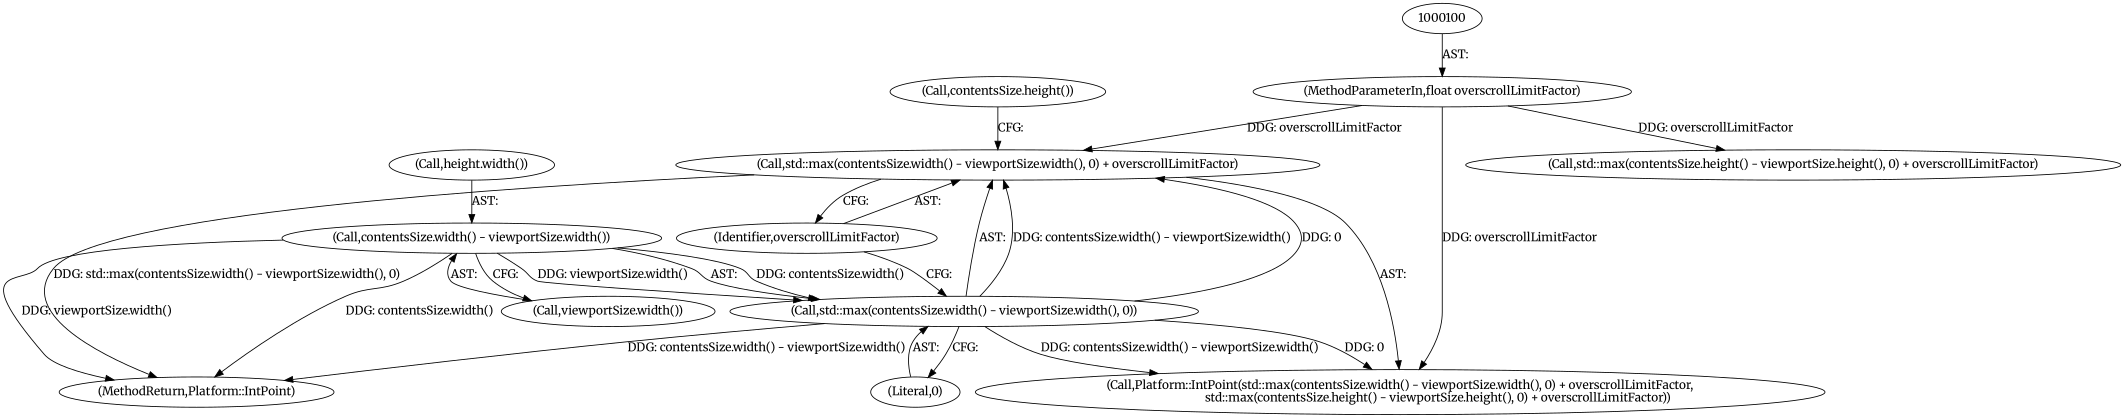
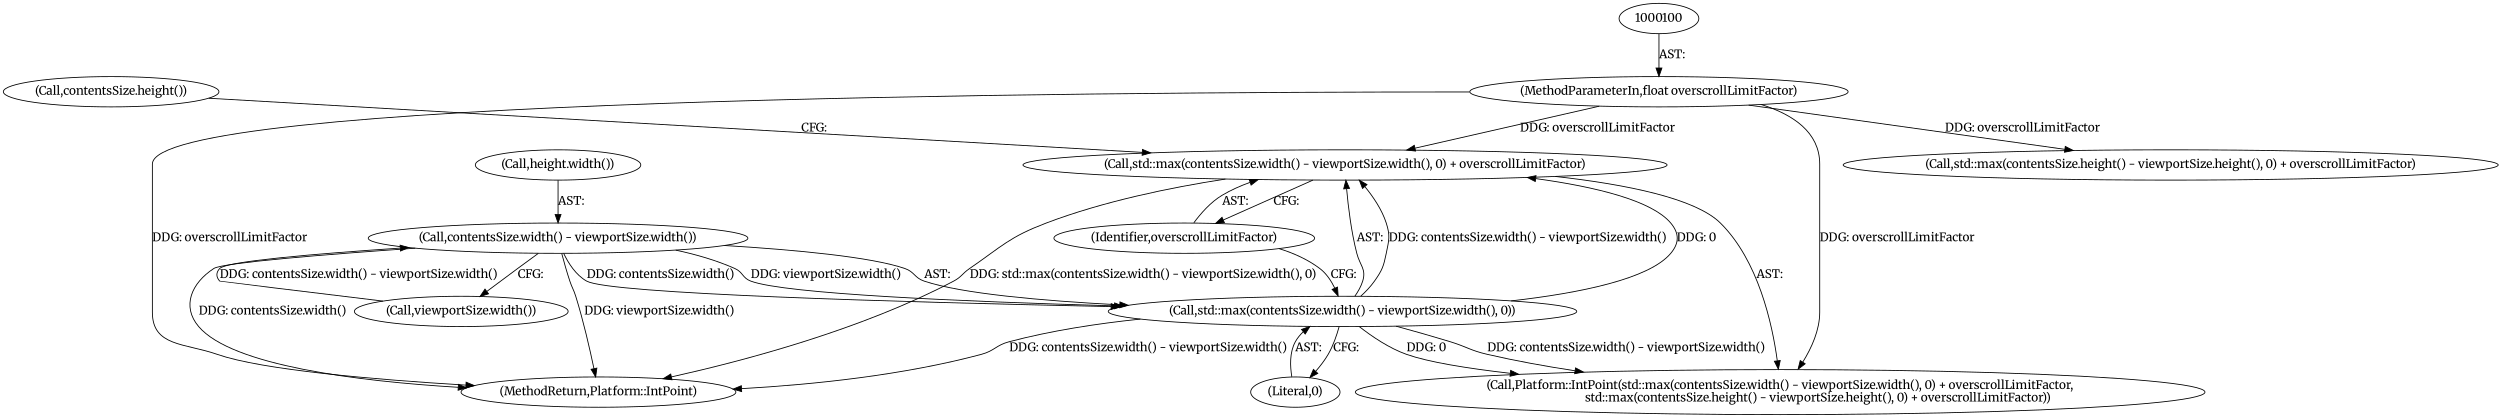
  digraph {
    fontname=Merriweather
    node [fontname=Merriweather]
    edge [fontname=Merriweather]
    n1 [label="(Call,std::max(contentsSize.width() - viewportSize.width(), 0) + overscrollLimitFactor)"]
    n2 [label="(Call,Platform::IntPoint(std::max(contentsSize.width() - viewportSize.width(), 0) + overscrollLimitFactor,\n                              std::max(contentsSize.height() - viewportSize.height(), 0) + overscrollLimitFactor))"]
    n3 [label="(Identifier,overscrollLimitFactor)"]
    n4 [label="(MethodReturn,Platform::IntPoint)"]
    n5 [label="(Call,std::max(contentsSize.width() - viewportSize.width(), 0))"]
    n6 [label="(Literal,0)"]
    n7 [label="(Call,contentsSize.width() - viewportSize.width())"]
    n8 [label="(Call,viewportSize.width())"]
    n9 [label="(MethodParameterIn,float overscrollLimitFactor)"]
    n10 [label="(Call,std::max(contentsSize.height() - viewportSize.height(), 0) + overscrollLimitFactor)"]
    1000100
    n12 [label="(Call,contentsSize.height())"]
    n13 [label="(Call,height.width())"]
    n1 -> n2 [label="AST: "]
    n1 -> n3 [label="CFG: "]
    n1 -> n4 [label="DDG: std::max(contentsSize.width() - viewportSize.width(), 0)"]
    n3 -> n1 [label="AST: "]
    n3 -> n5 [label="CFG: "]
    n5 -> n1 [label="AST: "]
    n5 -> n1 [label="DDG: contentsSize.width() - viewportSize.width()"]
    n5 -> n1 [label="DDG: 0"]
    n5 -> n2 [label="DDG: contentsSize.width() - viewportSize.width()"]
    n5 -> n2 [label="DDG: 0"]
    n5 -> n4 [label="DDG: contentsSize.width() - viewportSize.width()"]
    n5 -> n6 [label="CFG: "]
    n6 -> n5 [label="AST: "]
    n7 -> n4 [label="DDG: viewportSize.width()"]
    n7 -> n4 [label="DDG: contentsSize.width()"]
    n7 -> n5 [label="AST: "]
    n7 -> n5 [label="DDG: contentsSize.width()"]
    n7 -> n5 [label="DDG: viewportSize.width()"]
    n7 -> n8 [label="CFG: "]
-   n8 -> n7 [label="AST: "]
+   n8 -> n7 [label="DDG: contentsSize.width() - viewportSize.width()"]
    n9 -> n1 [label="DDG: overscrollLimitFactor"]
    n9 -> n2 [label="DDG: overscrollLimitFactor"]
+   n9 -> n4 [label="DDG: overscrollLimitFactor"]
    n9 -> n10 [label="DDG: overscrollLimitFactor"]
    1000100 -> n9 [label="AST: "]
    n12 -> n1 [label="CFG: "]
    n13 -> n7 [label="AST: "]
  }
